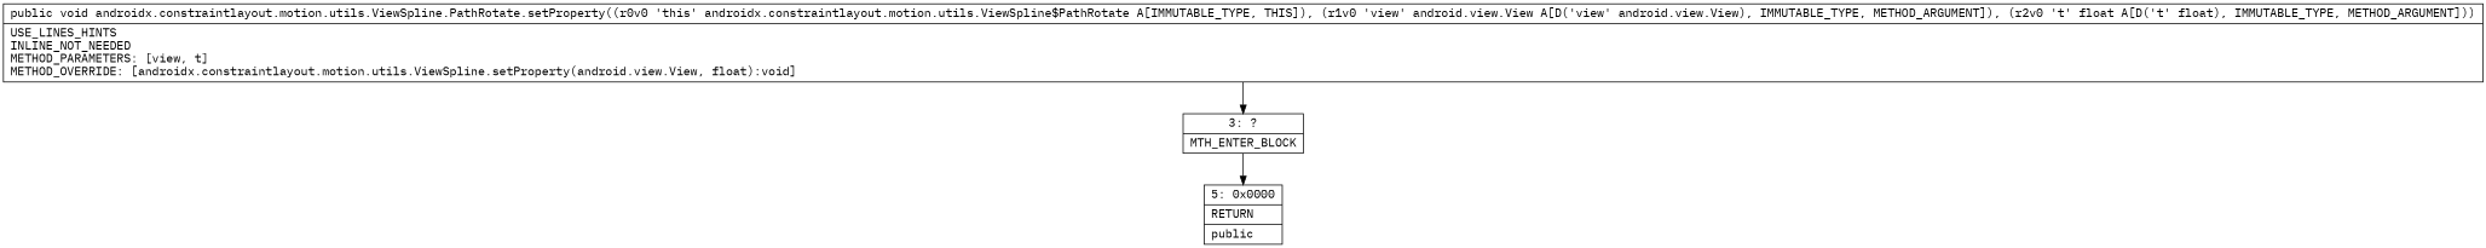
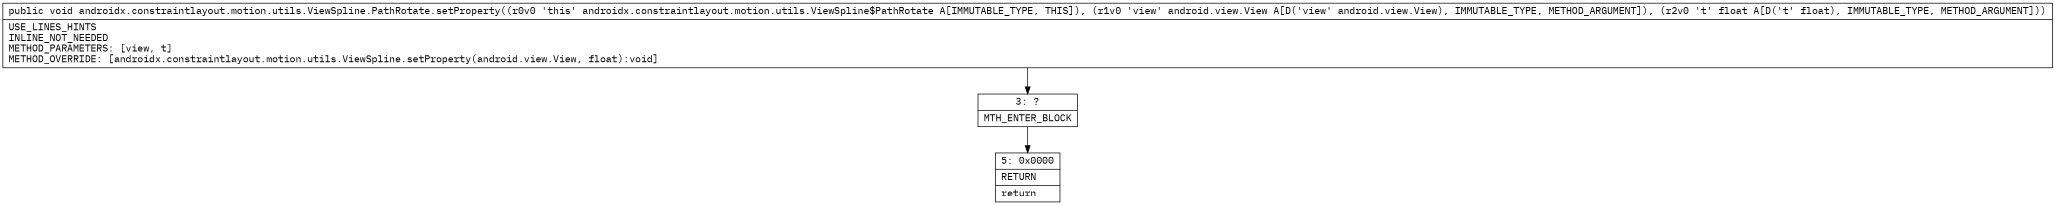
  digraph {
    fontname="IBM Plex Mono"
    node [fontname="IBM Plex Mono" shape=record]
    edge [fontname="IBM Plex Mono"]
    n1 [label="{3\:\ ?|MTH_ENTER_BLOCK\l}"]
-   n2 [label="{5\:\ 0x0000|RETURN\l|public\l}"]
+   n2 [label="{5\:\ 0x0000|RETURN\l|return\l}"]
    n3 [label="{public void androidx.constraintlayout.motion.utils.ViewSpline.PathRotate.setProperty((r0v0 'this' androidx.constraintlayout.motion.utils.ViewSpline$PathRotate A[IMMUTABLE_TYPE, THIS]), (r1v0 'view' android.view.View A[D('view' android.view.View), IMMUTABLE_TYPE, METHOD_ARGUMENT]), (r2v0 't' float A[D('t' float), IMMUTABLE_TYPE, METHOD_ARGUMENT]))  | USE_LINES_HINTS\lINLINE_NOT_NEEDED\lMETHOD_PARAMETERS: [view, t]\lMETHOD_OVERRIDE: [androidx.constraintlayout.motion.utils.ViewSpline.setProperty(android.view.View, float):void]\l}"]
    n1 -> n2
    n3 -> n1
  }
